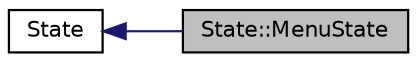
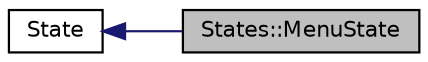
  digraph {
    rankdir=LR
    node [color=black fontname=Helvetica fontsize=10 shape=record]
-   n1 [fillcolor=grey75 fontcolor=black height=0.2 label="State::MenuState" style=filled width=0.4]
+   n1 [fillcolor=grey75 fontcolor=black height=0.2 label="States::MenuState" style=filled width=0.4]
    n2 [height=0.2 label=State width=0.4]
    n2 -> n1 [color=midnightblue dir=back fontname=Helvetica fontsize=10 labelfontname=Helvetica labelfontsize=10 style=solid]
  }
